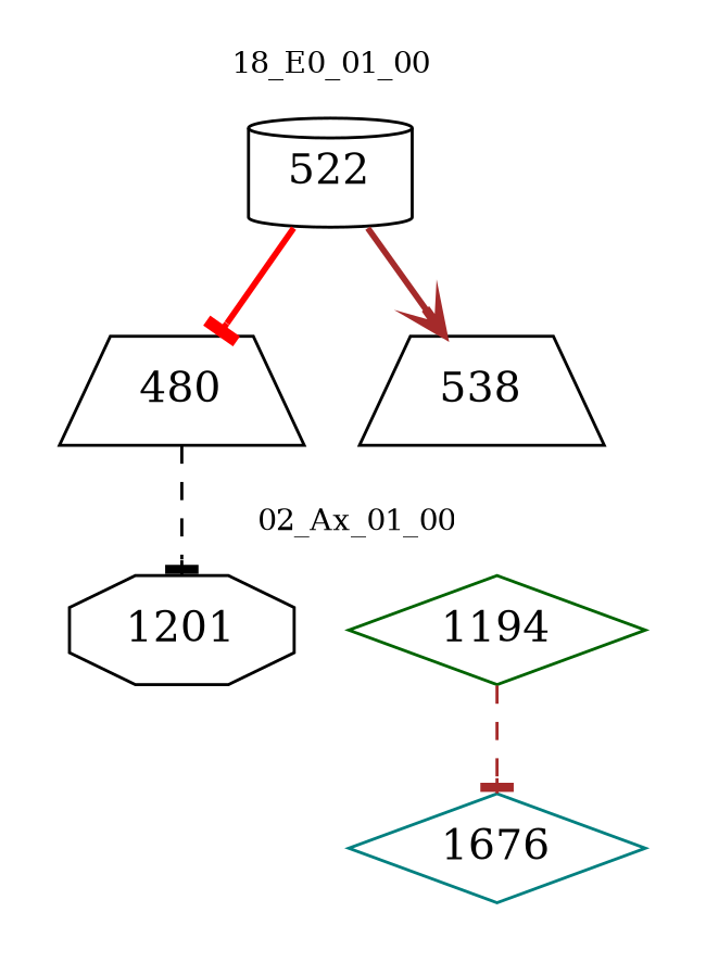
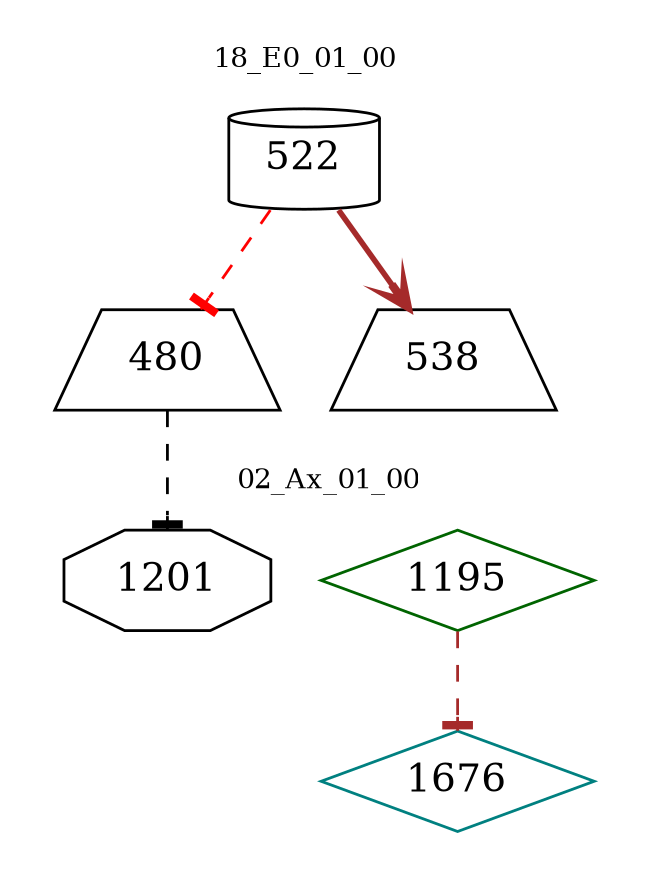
  digraph {
    node [color=black shape=diamond]
    edge [arrowhead=tee color=brown style=dashed]
-   n1 [color=darkgreen label=1194]
+   n1 [color=darkgreen label=1195]
    n2 [color=teal label=1676]
    n3 [label=1201 shape=octagon]
    n4 [label=522 shape=cylinder]
    n5 [label=480 shape=trapezium]
    n6 [label=538 shape=trapezium]
    subgraph cluster_1 {
      color=white
      fontsize=10
      label="02_Ax_01_00"
      n1
      n2
      n3
    }
    subgraph cluster_2 {
      color=white
      fontsize=10
      label="18_E0_01_00"
      n4
      n5
      n6
    }
    n1 -> n2
-   n4 -> n5 [color=red style=bold]
+   n4 -> n5 [color=red]
    n4 -> n6 [arrowhead=vee style=bold]
    n5 -> n3 [color=black]
  }
